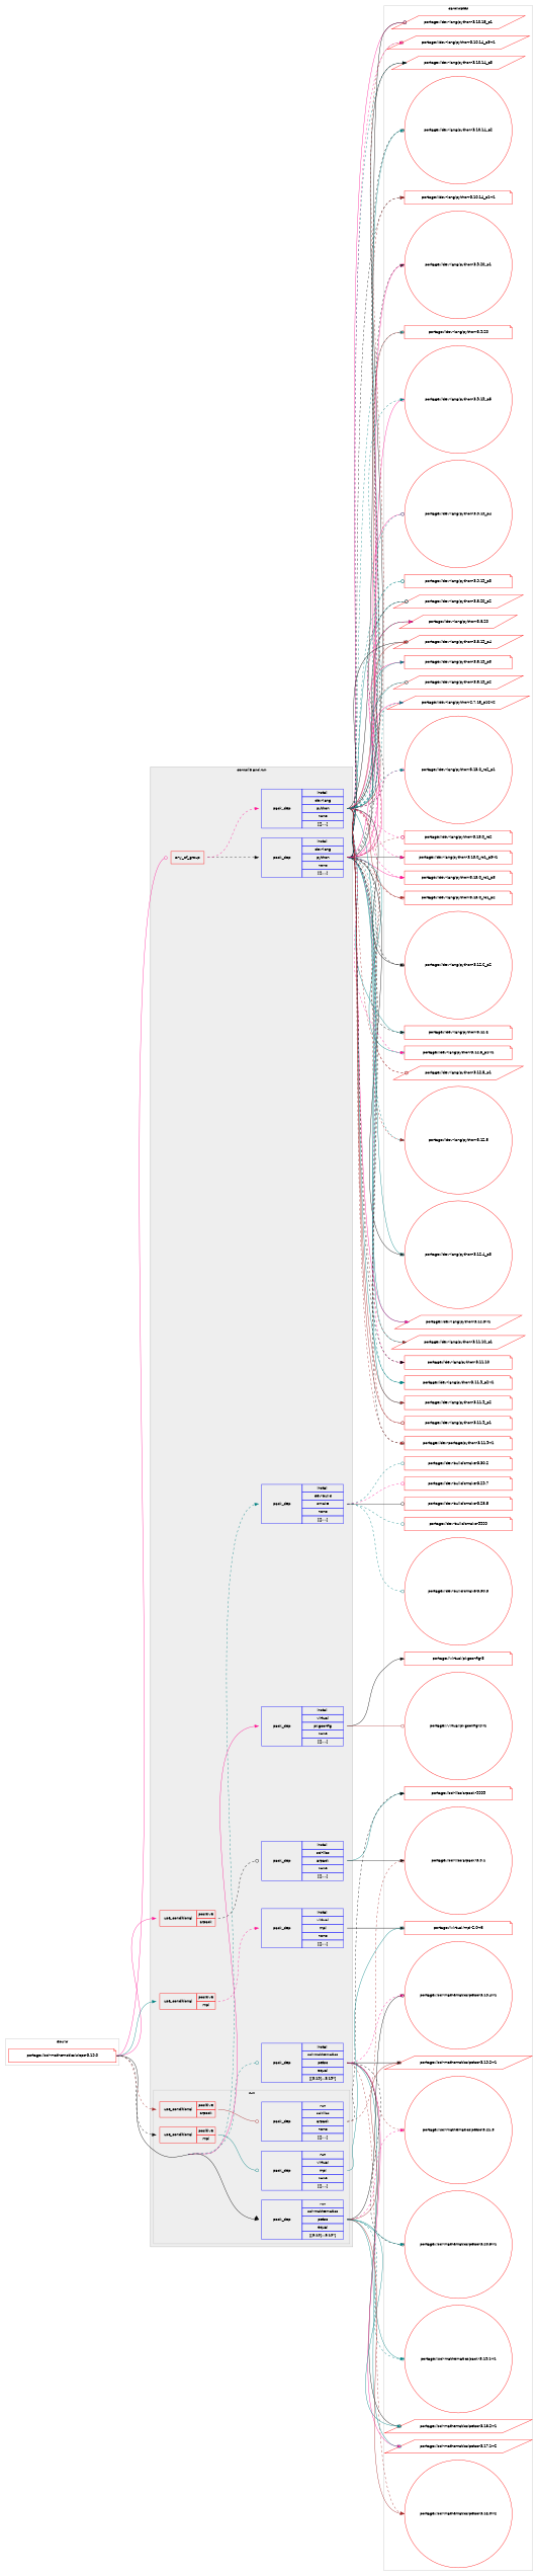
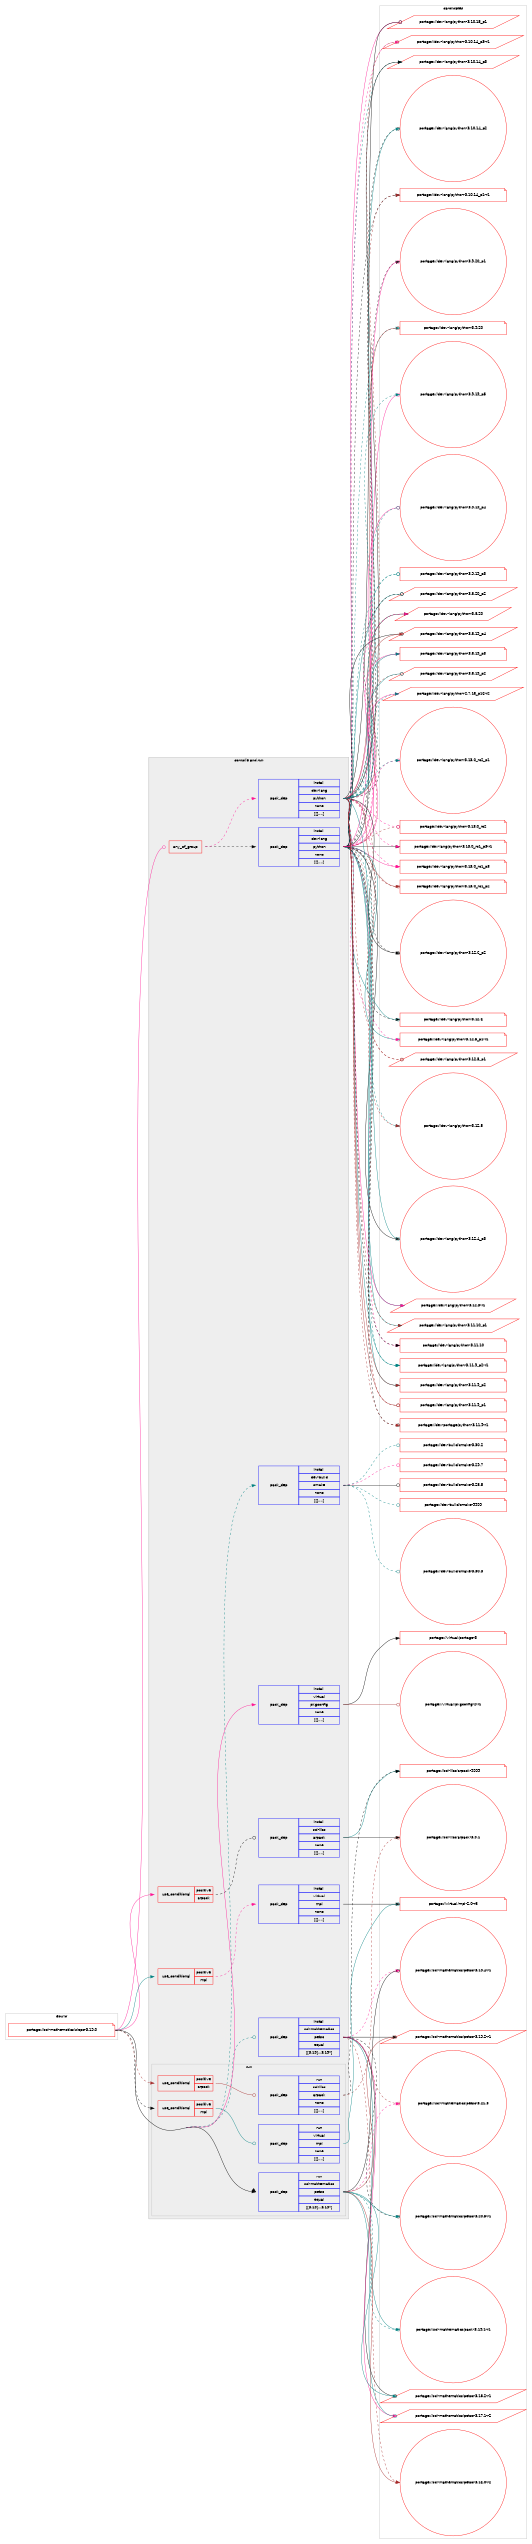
  digraph {
    compound=true
    concentrate=true
    fontname=Helvetica
    fontsize=10
    newrank=true
    rankdir=LR
    ranksep=1.5
    node [color=red fontname=Helvetica fontsize=10 shape=note]
    edge [arrowhead=normal color=teal headport=w style=dashed tailport=e weight=100]
    n1 [label="portage://sci-mathematics/slepc-3.19.0" width=4]
    n2 [color=blue label=<<TABLE BORDER="0" CELLBORDER="1" CELLSPACING="0" CELLPADDING="4" WIDTH="220"><TR><TD ROWSPAN="6" CELLPADDING="30">pack_dep</TD></TR><TR><TD WIDTH="110">install</TD></TR><TR><TD>dev-lang</TD></TR><TR><TD>python</TD></TR><TR><TD>none</TD></TR><TR><TD>[[],,,,]</TD></TR></TABLE>> shape=none]
    n3 [color=blue label=<<TABLE BORDER="0" CELLBORDER="1" CELLSPACING="0" CELLPADDING="4" WIDTH="220"><TR><TD ROWSPAN="6" CELLPADDING="30">pack_dep</TD></TR><TR><TD WIDTH="110">install</TD></TR><TR><TD>dev-lang</TD></TR><TR><TD>python</TD></TR><TR><TD>none</TD></TR><TR><TD>[[],,,,]</TD></TR></TABLE>> shape=none]
    n4 [label=<<TABLE BORDER="0" CELLBORDER="1" CELLSPACING="0" CELLPADDING="4"><TR><TD CELLPADDING="10">any_of_group</TD></TR></TABLE>> shape=none]
    n5 [color=blue label=<<TABLE BORDER="0" CELLBORDER="1" CELLSPACING="0" CELLPADDING="4" WIDTH="220"><TR><TD ROWSPAN="6" CELLPADDING="30">pack_dep</TD></TR><TR><TD WIDTH="110">install</TD></TR><TR><TD>sci-libs</TD></TR><TR><TD>arpack</TD></TR><TR><TD>none</TD></TR><TR><TD>[[],,,,]</TD></TR></TABLE>> shape=none]
    n6 [label=<<TABLE BORDER="0" CELLBORDER="1" CELLSPACING="0" CELLPADDING="4"><TR><TD ROWSPAN="3" CELLPADDING="10">use_conditional</TD></TR><TR><TD>positive</TD></TR><TR><TD>arpack</TD></TR></TABLE>> shape=none]
    n7 [color=blue label=<<TABLE BORDER="0" CELLBORDER="1" CELLSPACING="0" CELLPADDING="4" WIDTH="220"><TR><TD ROWSPAN="6" CELLPADDING="30">pack_dep</TD></TR><TR><TD WIDTH="110">install</TD></TR><TR><TD>virtual</TD></TR><TR><TD>mpi</TD></TR><TR><TD>none</TD></TR><TR><TD>[[],,,,]</TD></TR></TABLE>> shape=none]
    n8 [label=<<TABLE BORDER="0" CELLBORDER="1" CELLSPACING="0" CELLPADDING="4"><TR><TD ROWSPAN="3" CELLPADDING="10">use_conditional</TD></TR><TR><TD>positive</TD></TR><TR><TD>mpi</TD></TR></TABLE>> shape=none]
    n9 [color=blue label=<<TABLE BORDER="0" CELLBORDER="1" CELLSPACING="0" CELLPADDING="4" WIDTH="220"><TR><TD ROWSPAN="6" CELLPADDING="30">pack_dep</TD></TR><TR><TD WIDTH="110">install</TD></TR><TR><TD>dev-build</TD></TR><TR><TD>cmake</TD></TR><TR><TD>none</TD></TR><TR><TD>[[],,,,]</TD></TR></TABLE>> shape=none]
    n10 [color=blue label=<<TABLE BORDER="0" CELLBORDER="1" CELLSPACING="0" CELLPADDING="4" WIDTH="220"><TR><TD ROWSPAN="6" CELLPADDING="30">pack_dep</TD></TR><TR><TD WIDTH="110">install</TD></TR><TR><TD>sci-mathematics</TD></TR><TR><TD>petsc</TD></TR><TR><TD>equal</TD></TR><TR><TD>[[3,19],,,3.19*]</TD></TR></TABLE>> shape=none]
    n11 [color=blue label=<<TABLE BORDER="0" CELLBORDER="1" CELLSPACING="0" CELLPADDING="4" WIDTH="220"><TR><TD ROWSPAN="6" CELLPADDING="30">pack_dep</TD></TR><TR><TD WIDTH="110">install</TD></TR><TR><TD>virtual</TD></TR><TR><TD>pkgconfig</TD></TR><TR><TD>none</TD></TR><TR><TD>[[],,,,]</TD></TR></TABLE>> shape=none]
    n12 [color=blue label=<<TABLE BORDER="0" CELLBORDER="1" CELLSPACING="0" CELLPADDING="4" WIDTH="220"><TR><TD ROWSPAN="6" CELLPADDING="30">pack_dep</TD></TR><TR><TD WIDTH="110">run</TD></TR><TR><TD>sci-libs</TD></TR><TR><TD>arpack</TD></TR><TR><TD>none</TD></TR><TR><TD>[[],,,,]</TD></TR></TABLE>> shape=none]
    n13 [label=<<TABLE BORDER="0" CELLBORDER="1" CELLSPACING="0" CELLPADDING="4"><TR><TD ROWSPAN="3" CELLPADDING="10">use_conditional</TD></TR><TR><TD>positive</TD></TR><TR><TD>arpack</TD></TR></TABLE>> shape=none]
    n14 [color=blue label=<<TABLE BORDER="0" CELLBORDER="1" CELLSPACING="0" CELLPADDING="4" WIDTH="220"><TR><TD ROWSPAN="6" CELLPADDING="30">pack_dep</TD></TR><TR><TD WIDTH="110">run</TD></TR><TR><TD>virtual</TD></TR><TR><TD>mpi</TD></TR><TR><TD>none</TD></TR><TR><TD>[[],,,,]</TD></TR></TABLE>> shape=none]
    n15 [label=<<TABLE BORDER="0" CELLBORDER="1" CELLSPACING="0" CELLPADDING="4"><TR><TD ROWSPAN="3" CELLPADDING="10">use_conditional</TD></TR><TR><TD>positive</TD></TR><TR><TD>mpi</TD></TR></TABLE>> shape=none]
    n16 [color=blue label=<<TABLE BORDER="0" CELLBORDER="1" CELLSPACING="0" CELLPADDING="4" WIDTH="220"><TR><TD ROWSPAN="6" CELLPADDING="30">pack_dep</TD></TR><TR><TD WIDTH="110">run</TD></TR><TR><TD>sci-mathematics</TD></TR><TR><TD>petsc</TD></TR><TR><TD>equal</TD></TR><TR><TD>[[3,19],,,3.19*]</TD></TR></TABLE>> shape=none]
    n17 [label="portage://dev-lang/python-3.13.0_rc2_p1" shape=circle width=4]
    n18 [label="portage://dev-lang/python-3.13.0_rc2" width=4]
    n19 [label="portage://dev-lang/python-3.13.0_rc1_p3-r1" width=4]
    n20 [label="portage://dev-lang/python-3.13.0_rc1_p3" width=4]
    n21 [label="portage://dev-lang/python-3.13.0_rc1_p2" width=4]
    n22 [label="portage://dev-lang/python-3.12.6_p2" shape=circle width=4]
    n23 [label="portage://dev-lang/python-3.12.6" width=4]
    n24 [label="portage://dev-lang/python-3.12.5_p1-r1" width=4]
    n25 [label="portage://dev-lang/python-3.12.5_p1" shape=parallelogram width=4]
    n26 [label="portage://dev-lang/python-3.12.5" shape=circle width=4]
    n27 [label="portage://dev-lang/python-3.12.4_p3" shape=circle width=4]
    n28 [label="portage://dev-lang/python-3.12.3-r1" shape=parallelogram width=4]
    n29 [label="portage://dev-lang/python-3.11.10_p1" shape=parallelogram width=4]
    n30 [label="portage://dev-lang/python-3.11.10" width=4]
    n31 [label="portage://dev-lang/python-3.11.9_p2-r1" width=4]
    n32 [label="portage://dev-lang/python-3.11.9_p2" width=4]
    n33 [label="portage://dev-lang/python-3.11.9_p1" width=4]
    n34 [label="portage://dev-portage/python-3.11.9-r1" width=4]
    n35 [label="portage://dev-lang/python-3.10.15_p1" shape=parallelogram width=4]
    n36 [label="portage://dev-lang/python-3.10.14_p3-r1" shape=parallelogram width=4]
    n37 [label="portage://dev-lang/python-3.10.14_p3" shape=parallelogram width=4]
    n38 [label="portage://dev-lang/python-3.10.14_p2" shape=circle width=4]
    n39 [label="portage://dev-lang/python-3.10.14_p1-r1" width=4]
    n40 [label="portage://dev-lang/python-3.9.20_p1" shape=circle width=4]
    n41 [label="portage://dev-lang/python-3.9.20" width=4]
    n42 [label="portage://dev-lang/python-3.9.19_p5" shape=circle width=4]
    n43 [label="portage://dev-lang/python-3.9.19_p4" shape=circle width=4]
    n44 [label="portage://dev-lang/python-3.9.19_p3" width=4]
    n45 [label="portage://dev-lang/python-3.8.20_p2" shape=parallelogram width=4]
    n46 [label="portage://dev-lang/python-3.8.20" shape=parallelogram width=4]
    n47 [label="portage://dev-lang/python-3.8.19_p4" shape=parallelogram width=4]
    n48 [label="portage://dev-lang/python-3.8.19_p3" width=4]
    n49 [label="portage://dev-lang/python-3.8.19_p2" shape=parallelogram width=4]
    n50 [label="portage://dev-lang/python-2.7.18_p16-r2" shape=parallelogram width=4]
    n51 [label="portage://dev-build/cmake-9999" width=4]
    n52 [label="portage://dev-build/cmake-3.30.3" shape=circle width=4]
    n53 [label="portage://dev-build/cmake-3.30.2" width=4]
    n54 [label="portage://dev-build/cmake-3.29.7" width=4]
    n55 [label="portage://dev-build/cmake-3.28.5" width=4]
    n56 [label="portage://sci-libs/arpack-9999" width=4]
    n57 [label="portage://sci-libs/arpack-3.9.1" shape=circle width=4]
    n58 [label="portage://virtual/mpi-2.0-r8" width=4]
    n59 [label="portage://sci-mathematics/petsc-3.21.3" shape=circle width=4]
    n60 [label="portage://sci-mathematics/petsc-3.20.5-r1" shape=circle width=4]
    n61 [label="portage://sci-mathematics/petsc-3.19.4-r1" shape=circle width=4]
    n62 [label="portage://sci-mathematics/petsc-3.19.2-r1" shape=parallelogram width=4]
    n63 [label="portage://sci-mathematics/pack-3.19.1-r1" shape=circle width=4]
    n64 [label="portage://sci-mathematics/petsc-3.18.2-r1" shape=parallelogram width=4]
    n65 [label="portage://sci-mathematics/petsc-3.17.1-r2" shape=parallelogram width=4]
    n66 [label="portage://sci-mathematics/petsc-3.16.0-r2" shape=circle width=4]
-   n67 [label="portage://virtual/pkgconfig-3" width=4]
+   n67 [label="portage://virtual/portage-3" width=4]
    n68 [label="portage://virtual/pkgconfig-2-r1" shape=circle width=4]
    subgraph cluster_1 {
      color=gray
      label=<<i>ebuild</i>>
      n1
    }
    subgraph cluster_2 {
      color=gray
      label=<<i>dependencies</i>>
      subgraph cluster_3 {
        color=gray
        fillcolor="#eeeeee"
        label=<<i>compile</i>>
        style=filled
        subgraph sub_4 {
          color=gray
          fillcolor="#eeeeee"
          label=<<i>compile</i>>
          style=filled
          n4
          subgraph sub_5 {
            color=gray
            fillcolor="#eeeeee"
            label=<<i>compile</i>>
            style=filled
            n2
          }
          subgraph sub_6 {
            color=gray
            fillcolor="#eeeeee"
            label=<<i>compile</i>>
            style=filled
            n3
          }
        }
        subgraph sub_7 {
          color=gray
          fillcolor="#eeeeee"
          label=<<i>compile</i>>
          style=filled
          n6
          subgraph sub_8 {
            color=gray
            fillcolor="#eeeeee"
            label=<<i>compile</i>>
            style=filled
            n5
          }
        }
        subgraph sub_9 {
          color=gray
          fillcolor="#eeeeee"
          label=<<i>compile</i>>
          style=filled
          n8
          subgraph sub_10 {
            color=gray
            fillcolor="#eeeeee"
            label=<<i>compile</i>>
            style=filled
            n7
          }
        }
        subgraph sub_11 {
          color=gray
          fillcolor="#eeeeee"
          label=<<i>compile</i>>
          style=filled
          n9
        }
        subgraph sub_12 {
          color=gray
          fillcolor="#eeeeee"
          label=<<i>compile</i>>
          style=filled
          n10
        }
        subgraph sub_13 {
          color=gray
          fillcolor="#eeeeee"
          label=<<i>compile</i>>
          style=filled
          n11
        }
      }
      subgraph cluster_14 {
        color=gray
        fillcolor="#eeeeee"
        label=<<i>compile and run</i>>
        style=filled
      }
      subgraph cluster_15 {
        color=gray
        fillcolor="#eeeeee"
        label=<<i>run</i>>
        style=filled
        subgraph sub_16 {
          color=gray
          fillcolor="#eeeeee"
          label=<<i>run</i>>
          style=filled
          n13
          subgraph sub_17 {
            color=gray
            fillcolor="#eeeeee"
            label=<<i>run</i>>
            style=filled
            n12
          }
        }
        subgraph sub_18 {
          color=gray
          fillcolor="#eeeeee"
          label=<<i>run</i>>
          style=filled
          n15
          subgraph sub_19 {
            color=gray
            fillcolor="#eeeeee"
            label=<<i>run</i>>
            style=filled
            n14
          }
        }
        subgraph sub_20 {
          color=gray
          fillcolor="#eeeeee"
          label=<<i>run</i>>
          style=filled
          n16
        }
      }
    }
    subgraph cluster_21 {
      color=gray
      label=<<i>candidates</i>>
      rank=same
      subgraph sub_22 {
        color=black
        label=<<i>candidates</i>>
        nodesep=1
        rank=same
        n17
        n18
        n19
        n20
        n21
        n22
        n23
        n24
        n25
        n26
        n27
        n28
        n29
        n30
        n31
        n32
        n33
        n34
        n35
        n36
        n37
        n38
        n39
        n40
        n41
        n42
        n43
        n44
        n45
        n46
        n47
        n48
        n49
        n50
      }
      subgraph sub_23 {
        color=black
        label=<<i>candidates</i>>
        nodesep=1
        rank=same
        n17
        n18
        n19
        n20
        n21
        n22
        n23
        n24
        n25
        n26
        n27
        n28
        n29
        n30
        n31
        n32
        n33
        n34
        n35
        n36
        n37
        n38
        n39
        n40
        n41
        n42
        n43
        n44
        n45
        n46
        n47
        n48
        n49
        n50
      }
      subgraph sub_24 {
        color=black
        label=<<i>candidates</i>>
        nodesep=1
        rank=same
        n51
        n52
        n53
        n54
        n55
      }
      subgraph sub_25 {
        color=black
        label=<<i>candidates</i>>
        nodesep=1
        rank=same
        n56
        n57
      }
      subgraph sub_26 {
        color=black
        label=<<i>candidates</i>>
        nodesep=1
        rank=same
        n58
      }
      subgraph sub_27 {
        color=black
        label=<<i>candidates</i>>
        nodesep=1
        rank=same
        n59
        n60
        n61
        n62
        n63
        n64
        n65
        n66
      }
      subgraph sub_28 {
        color=black
        label=<<i>candidates</i>>
        nodesep=1
        rank=same
        n67
        n68
      }
      subgraph sub_29 {
        color=black
        label=<<i>candidates</i>>
        nodesep=1
        rank=same
        n56
        n57
      }
      subgraph sub_30 {
        color=black
        label=<<i>candidates</i>>
        nodesep=1
        rank=same
        n58
      }
      subgraph sub_31 {
        color=black
        label=<<i>candidates</i>>
        nodesep=1
        rank=same
        n59
        n60
        n61
        n62
        n63
        n64
        n65
        n66
      }
    }
    n1 -> n4 [arrowhead=odot color=deeppink style=solid weight=20]
    n1 -> n6 [color=deeppink style=solid weight=20]
    n1 -> n8 [style=solid weight=20]
    n1 -> n9 [weight=20]
    n1 -> n10 [arrowhead=odot weight=20]
    n1 -> n11 [color=deeppink style=solid weight=20]
    n1 -> n13 [color=brown weight=20]
    n1 -> n15 [color=black weight=20]
    n1 -> n16 [color=black style=solid weight=20]
    n2 -> n17 [arrowhead=odot color=deeppink]
    n2 -> n18 [arrowhead=odot color=brown]
    n2 -> n19 [color=black style=solid]
    n2 -> n20 [color=deeppink style=solid]
    n2 -> n21 [color=brown]
    n2 -> n22 [arrowhead=odot color=black]
    n2 -> n23 [color=black]
    n2 -> n24 [arrowhead=odot style=solid]
    n2 -> n25 [arrowhead=odot color=brown]
    n2 -> n26
    n2 -> n27 [color=black style=solid]
    n2 -> n28 [style=solid]
    n2 -> n29 [style=solid]
    n2 -> n30 [color=deeppink]
    n2 -> n31
    n2 -> n32 [style=solid]
    n2 -> n33 [arrowhead=odot color=brown]
    n2 -> n34 [arrowhead=odot color=black]
    n2 -> n35 [arrowhead=odot color=deeppink style=solid]
    n2 -> n36 [color=deeppink]
    n2 -> n37
    n2 -> n38 [arrowhead=odot color=black]
    n2 -> n39 [color=black]
    n2 -> n40 [color=black]
    n2 -> n41
    n2 -> n42 [arrowhead=odot color=deeppink style=solid]
    n2 -> n43 [arrowhead=odot color=deeppink style=solid]
    n2 -> n44 [arrowhead=odot]
    n2 -> n45 [arrowhead=odot style=solid]
    n2 -> n46 [color=black style=solid]
    n2 -> n47 [arrowhead=odot color=black style=solid]
    n2 -> n48 [color=deeppink style=solid]
    n2 -> n49 [arrowhead=odot color=brown]
    n2 -> n50 [color=deeppink style=solid]
    n3 -> n17
    n3 -> n18 [arrowhead=odot color=deeppink]
    n3 -> n19 [color=deeppink]
    n3 -> n20 [color=deeppink]
    n3 -> n21 [arrowhead=odot color=brown style=solid]
    n3 -> n22 [color=black style=solid]
    n3 -> n23 [arrowhead=odot style=solid]
    n3 -> n24 [color=deeppink]
    n3 -> n25 [arrowhead=odot color=brown]
    n3 -> n26 [color=brown]
    n3 -> n27 [arrowhead=odot style=solid]
    n3 -> n28 [color=deeppink style=solid]
    n3 -> n29 [color=brown]
    n3 -> n30 [color=black]
    n3 -> n31 [style=solid]
    n3 -> n32 [color=brown style=solid]
    n3 -> n33 [arrowhead=odot color=brown style=solid]
    n3 -> n34 [color=brown]
    n3 -> n35 [arrowhead=odot color=black style=solid]
    n3 -> n36 [arrowhead=odot color=brown]
    n3 -> n37 [color=black style=solid]
    n3 -> n38 [style=solid]
    n3 -> n39 [color=brown]
    n3 -> n40 [arrowhead=odot color=deeppink style=solid]
    n3 -> n41 [arrowhead=odot color=brown style=solid]
    n3 -> n42
    n3 -> n43 [arrowhead=odot]
    n3 -> n44 [arrowhead=odot]
    n3 -> n45 [arrowhead=odot color=black]
    n3 -> n46 [color=deeppink]
    n3 -> n47 [color=brown style=solid]
    n3 -> n48 [style=solid]
    n3 -> n49 [arrowhead=odot style=solid]
    n3 -> n50
    n4 -> n2 [color=black weight=20]
    n4 -> n3 [color=deeppink weight=20]
    n5 -> n56 [style=solid]
    n5 -> n57 [color=black style=solid]
    n6 -> n5 [arrowhead=odot color=black weight=20]
    n7 -> n58 [color=black style=solid]
    n8 -> n7 [color=deeppink weight=20]
    n9 -> n51 [arrowhead=odot]
    n9 -> n52 [arrowhead=odot]
    n9 -> n53 [arrowhead=odot]
    n9 -> n54 [arrowhead=odot color=deeppink]
    n9 -> n55 [arrowhead=odot color=black style=solid]
    n10 -> n59 [arrowhead=odot color=brown]
    n10 -> n60 [arrowhead=odot color=black]
    n10 -> n61 [color=deeppink]
    n10 -> n62 [color=black style=solid]
    n10 -> n63 [arrowhead=odot style=solid]
    n10 -> n64 [arrowhead=odot color=black style=solid]
    n10 -> n65 [color=deeppink style=solid]
    n10 -> n66 [color=brown]
    n11 -> n67 [color=black style=solid]
    n11 -> n68 [arrowhead=odot color=brown style=solid]
    n12 -> n56 [color=black]
    n12 -> n57 [arrowhead=odot color=brown]
    n13 -> n12 [arrowhead=odot color=brown style=solid weight=20]
    n14 -> n58 [arrowhead=odot style=solid]
    n15 -> n14 [arrowhead=odot style=solid weight=20]
    n16 -> n59 [color=deeppink]
    n16 -> n60 [style=solid]
    n16 -> n61 [arrowhead=odot color=black style=solid]
    n16 -> n62 [arrowhead=odot color=brown style=solid]
    n16 -> n63
    n16 -> n64 [style=solid]
    n16 -> n65 [arrowhead=odot style=solid]
    n16 -> n66 [color=brown style=solid]
  }
